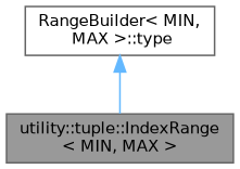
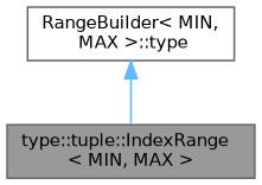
  digraph {
    node [color=gray40 fontname=Helvetica fontsize=10 shape=box style=filled]
-   n1 [fillcolor=grey60 fontcolor=black height=0.2 label="utility::tuple::IndexRange\l\< MIN, MAX \>" width=0.4]
+   n1 [fillcolor=grey60 fontcolor=black height=0.2 label="type::tuple::IndexRange\l\< MIN, MAX \>" width=0.4]
    n2 [fillcolor=white height=0.2 label="RangeBuilder\< MIN,\l MAX \>::type" width=0.4]
    n2 -> n1 [color=steelblue1 dir=back fontname=Helvetica fontsize=10 labelfontname=Helvetica labelfontsize=10 style=solid]
  }
